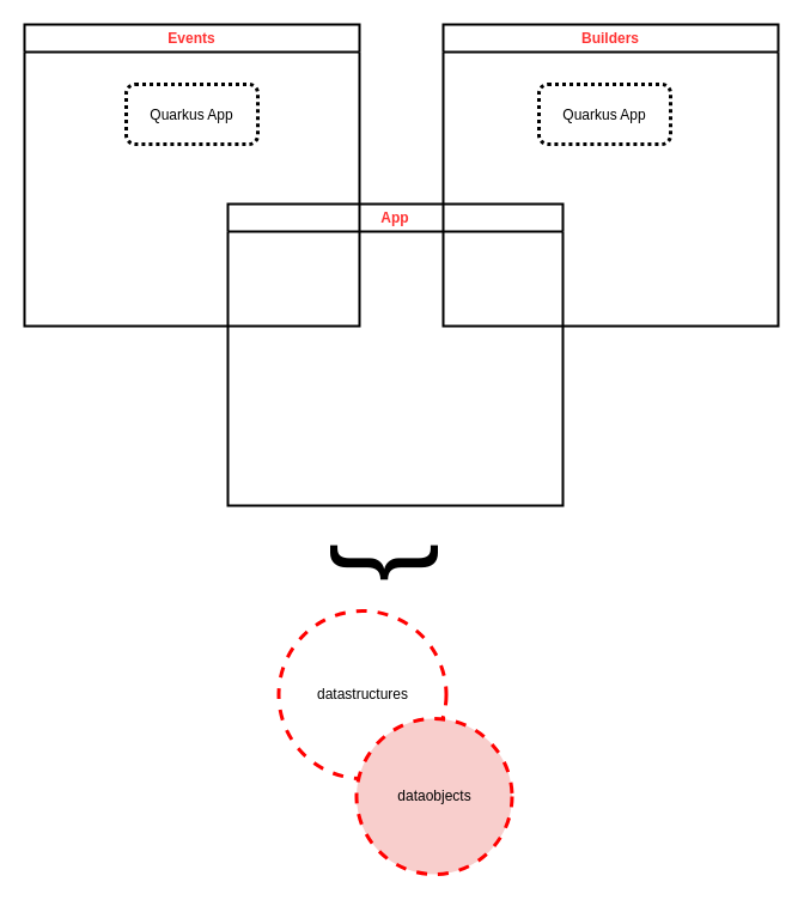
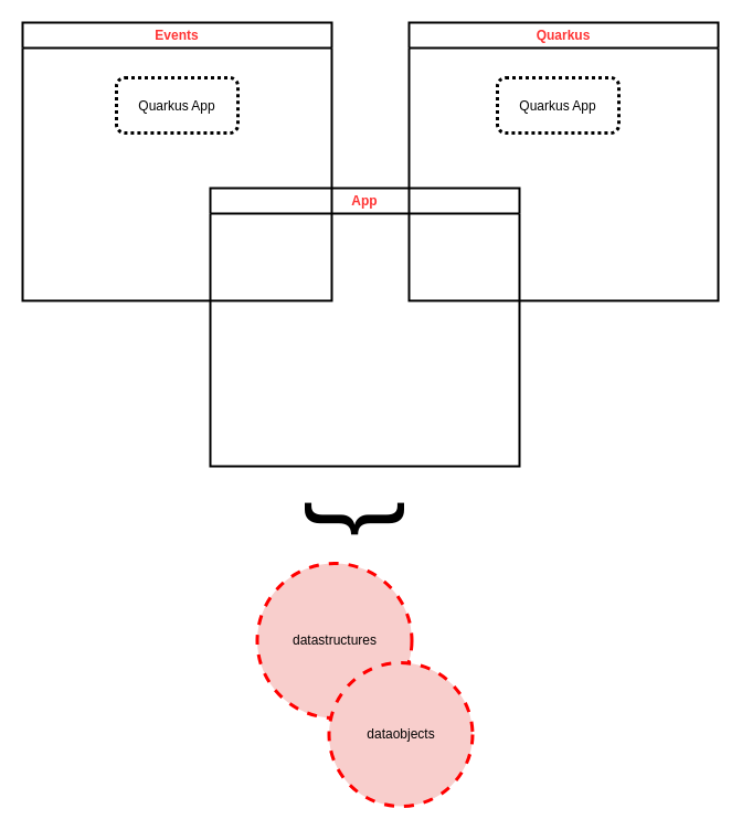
  <mxCell id="0" />
  <mxCell id="1" parent="0" />
  <mxCell id="2" value="App" style="swimlane;whiteSpace=wrap;fontColor=#FF3333;strokeWidth=2;" vertex="1" parent="1"><mxGeometry x="190" y="170" width="280" height="252" as="geometry" /></mxCell>
  <mxCell id="3" value="Events" style="swimlane;whiteSpace=wrap;fontColor=#FF3333;strokeWidth=2;" vertex="1" parent="1"><mxGeometry x="20" y="20" width="280" height="252" as="geometry" /></mxCell>
  <mxCell id="4" value="Quarkus App" style="rounded=1;strokeWidth=3;dashed=1;dashPattern=1 1;" vertex="1" parent="3"><mxGeometry x="85" y="50" width="110" height="50" as="geometry" /></mxCell>
- <mxCell id="5" value="Builders" style="swimlane;whiteSpace=wrap;fontColor=#FF3333;strokeWidth=2;" vertex="1" parent="1"><mxGeometry x="370" y="20" width="280" height="252" as="geometry" /></mxCell>
+ <mxCell id="5" value="Quarkus" style="swimlane;whiteSpace=wrap;fontColor=#FF3333;strokeWidth=2;" vertex="1" parent="1"><mxGeometry x="370" y="20" width="280" height="252" as="geometry" /></mxCell>
  <mxCell id="6" value="Quarkus App" style="rounded=1;strokeWidth=3;dashed=1;dashPattern=1 1;" vertex="1" parent="5"><mxGeometry x="80" y="50" width="110" height="50" as="geometry" /></mxCell>
- <mxCell id="7" value="datastructures" style="ellipse;whiteSpace=wrap;html=1;aspect=fixed;strokeWidth=3;dashed=1;strokeColor=#FF0000;" vertex="1" parent="1"><mxGeometry x="232.5" y="510" width="140" height="140" as="geometry" /></mxCell>
+ <mxCell id="7" value="datastructures" style="ellipse;whiteSpace=wrap;html=1;aspect=fixed;strokeWidth=3;dashed=1;strokeColor=#FF0000;fillColor=#f8cecc;" vertex="1" parent="1"><mxGeometry x="232.5" y="510" width="140" height="140" as="geometry" /></mxCell>
  <mxCell id="8" value="dataobjects" style="ellipse;whiteSpace=wrap;html=1;aspect=fixed;strokeWidth=3;dashed=1;strokeColor=#FF0000;fillColor=#f8cecc;" vertex="1" parent="1"><mxGeometry x="297.5" y="600" width="130" height="130" as="geometry" /></mxCell>
  <mxCell id="9" value="&lt;font style=&quot;font-size: 96px&quot;&gt;}&lt;/font&gt;" style="text;html=1;strokeColor=none;fillColor=none;align=center;verticalAlign=middle;whiteSpace=wrap;rounded=0;dashed=1;rotation=90;" vertex="1" parent="1"><mxGeometry x="310" y="460" width="40" height="20" as="geometry" /></mxCell>
